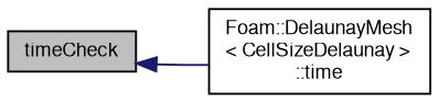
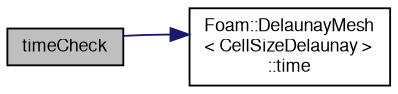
  digraph {
    rankdir=LR
    node [color=black fontname=FreeSans fontsize=10 shape=record]
    n1 [fillcolor=grey75 fontcolor=black height=0.2 label=timeCheck style=filled width=0.4]
    n2 [height=0.2 label="Foam::DelaunayMesh\l\< CellSizeDelaunay \>\l::time" width=0.4]
-   n1 -> n2 [color=midnightblue dir=back fontname=FreeSans fontsize=10 labelfontname=FreeSans labelfontsize=10 style=solid]
+   n2 -> n1 [color=midnightblue dir=back fontname=FreeSans fontsize=10 labelfontname=FreeSans labelfontsize=10 style=solid]
  }
